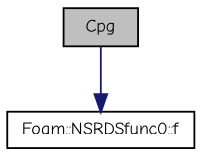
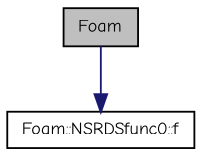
  digraph {
    rankdir=TB
    fontname="Comic Neue"
    node [color=black fontname="Comic Neue" fontsize=10 shape=record]
-   n1 [fillcolor=grey75 fontcolor=black height=0.2 label=Cpg style=filled width=0.4]
+   n1 [fillcolor=grey75 fontcolor=black height=0.2 label=Foam style=filled width=0.4]
    n2 [height=0.2 label="Foam::NSRDSfunc0::f" width=0.4]
    n1 -> n2 [color=midnightblue fontname="Comic Neue" fontsize=10 labelfontname=Helvetica labelfontsize=10 style=solid]
  }
